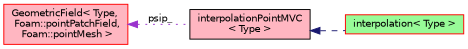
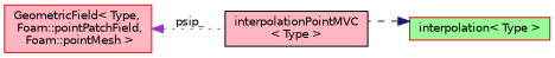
  digraph {
    rankdir=LR
    node [color=red fillcolor=lightpink fontname=Helvetica fontsize=10 shape=record style=filled]
    edge [dir=back fontname=Helvetica fontsize=10 labelfontname=Helvetica labelfontsize=10]
    n1 [color=black fontcolor=black height=0.2 label="interpolationPointMVC\l\< Type \>" width=0.4]
    n2 [height=0.2 label="interpolation\< Type \>" width=0.4 fillcolor=palegreen]
    n3 [height=0.2 label="GeometricField\< Type,\l Foam::pointPatchField,\l Foam::pointMesh \>" width=0.4]
-   n1 -> n2 [color=midnightblue style=dashed]
+   n2 -> n1 [color=midnightblue style=dashed]
    n3 -> n1 [color=darkorchid3 label=" psip_" style=dotted]
  }
